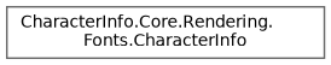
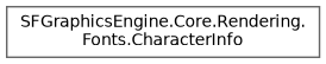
  digraph {
    rankdir=LR
-   n1 [color=grey40 fillcolor=white fontname=Helvetica fontsize=10 height=0.2 label="CharacterInfo.Core.Rendering.\lFonts.CharacterInfo" shape=box style=filled width=0.4]
+   n1 [color=grey40 fillcolor=white fontname=Helvetica fontsize=10 height=0.2 label="SFGraphicsEngine.Core.Rendering.\lFonts.CharacterInfo" shape=box style=filled width=0.4]
  }
